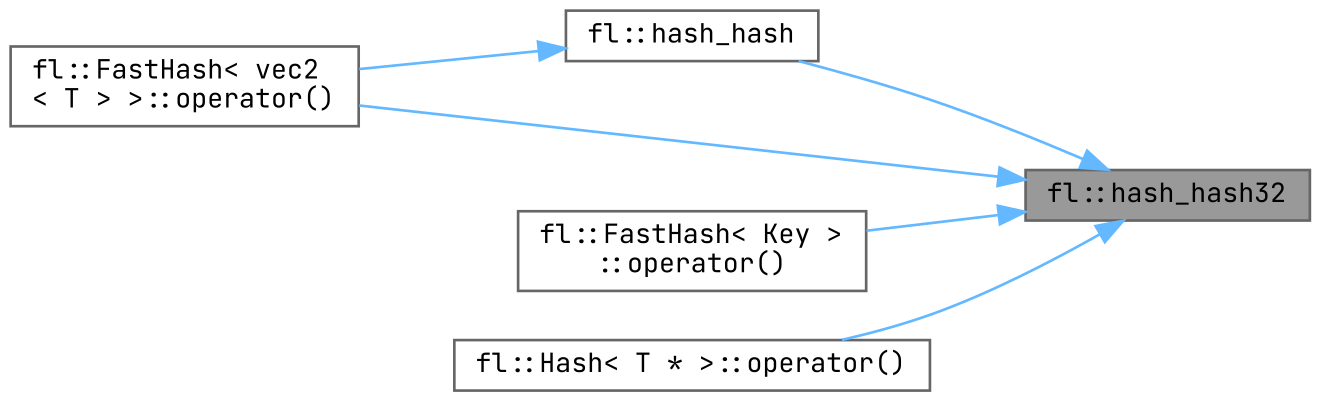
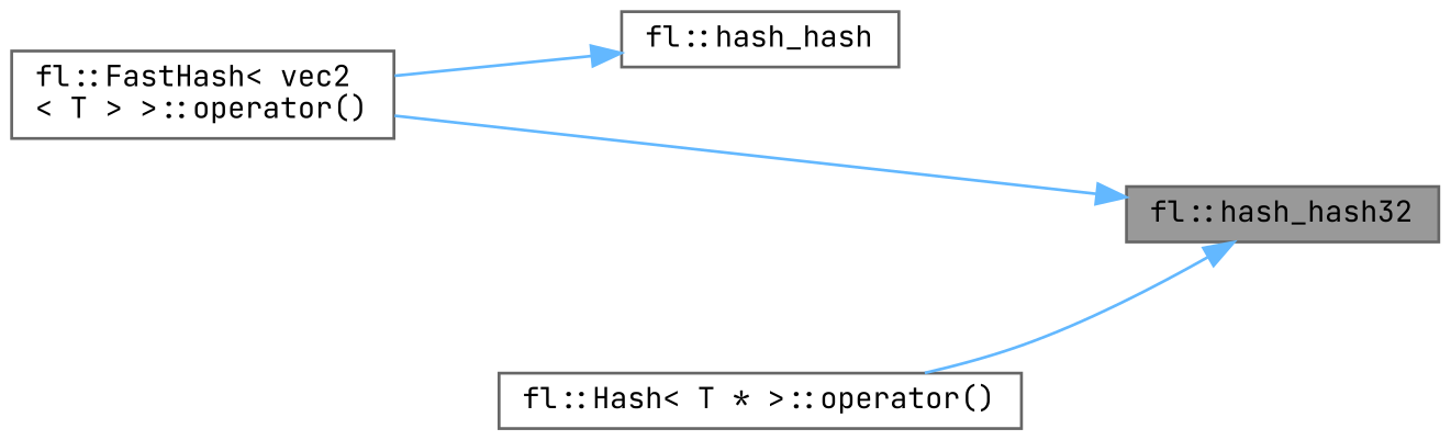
  digraph {
    fontname="JetBrains Mono"
    rankdir=RL
    node [color=grey40 fillcolor=white fontname="JetBrains Mono" fontsize=10 shape=box style=filled]
    edge [color=steelblue1 dir=back fontname="JetBrains Mono" fontsize=10 labelfontname=Helvetica labelfontsize=10 style=solid]
    n1 [color=gray40 fillcolor=grey60 fontcolor=black height=0.2 label="fl::hash_hash32" width=0.4]
    n2 [height=0.2 label="fl::hash_hash" width=0.4]
    n3 [height=0.2 label="fl::FastHash\< vec2\l\< T \> \>::operator()" width=0.4]
-   n4 [height=0.2 label="fl::FastHash\< Key \>\l::operator()" width=0.4]
    n5 [height=0.2 label="fl::Hash\< T * \>::operator()" width=0.4]
-   n1 -> n2
    n1 -> n3
-   n1 -> n4
    n1 -> n5
    n2 -> n3
  }
